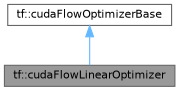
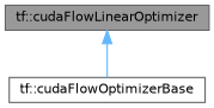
  digraph {
    node [color=gray40 fontname=Helvetica fontsize=10 shape=box style=filled]
    n1 [fillcolor=grey60 fontcolor=black height=0.2 label="tf::cudaFlowLinearOptimizer" width=0.4]
    n2 [fillcolor=white height=0.2 label="tf::cudaFlowOptimizerBase" width=0.4]
-   n2 -> n1 [color=steelblue1 dir=back fontname=Helvetica fontsize=10 labelfontname=Helvetica labelfontsize=10 style=solid]
+   n1 -> n2 [color=steelblue1 dir=back fontname=Helvetica fontsize=10 labelfontname=Helvetica labelfontsize=10 style=solid]
  }
